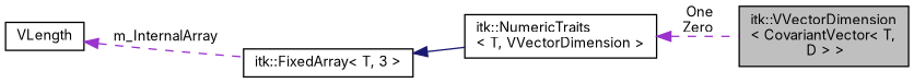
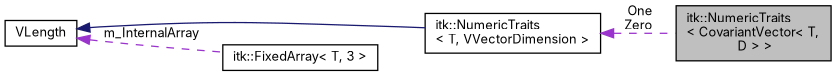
  digraph {
    fontname=Inter
    rankdir=LR
    node [color=black fillcolor=white fontname=Inter fontsize=10 shape=record style=filled]
    edge [color=darkorchid3 dir=back fontname=Inter fontsize=10 labelfontname=Helvetica labelfontsize=10 style=dashed]
-   n1 [fillcolor=grey75 fontcolor=black height=0.2 label="itk::VVectorDimension\l\< CovariantVector\< T,\l D \> \>" width=0.4]
+   n1 [fillcolor=grey75 fontcolor=black height=0.2 label="itk::NumericTraits\l\< CovariantVector\< T,\l D \> \>" width=0.4]
    n2 [height=0.2 label="itk::NumericTraits\l\< T, VVectorDimension \>" width=0.4]
    n3 [height=0.2 label="itk::FixedArray\< T, 3 \>" width=0.4]
    n4 [height=0.2 label=VLength width=0.4]
    n2 -> n1 [label=" One\nZero"]
-   n3 -> n2 [color=midnightblue style=solid]
+   n4 -> n2 [color=midnightblue style=solid]
    n4 -> n3 [label=" m_InternalArray"]
  }
